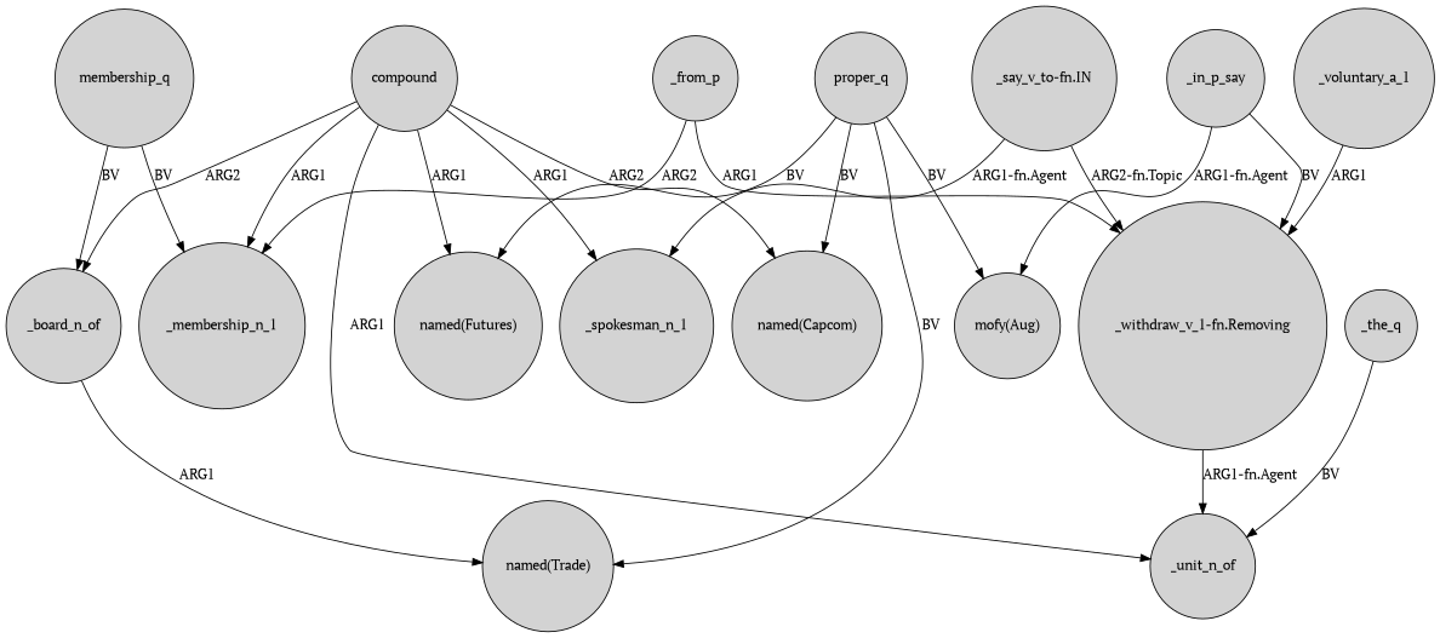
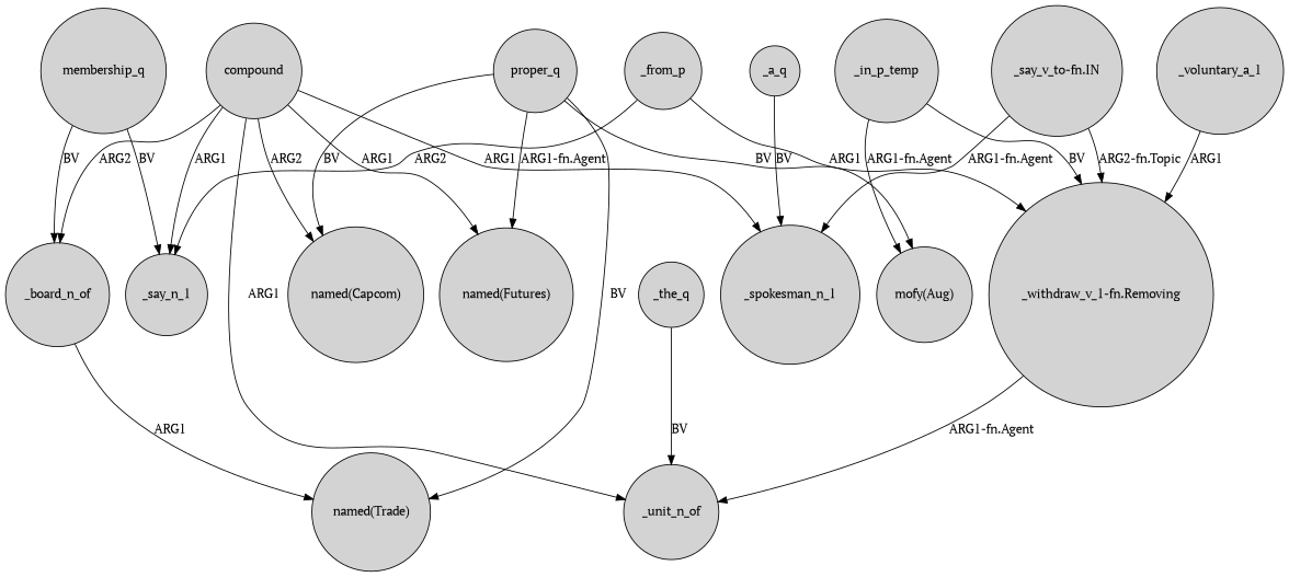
  digraph {
    fontname="PT Serif"
    node [fontname="PT Serif" shape=circle style=filled]
    edge [fontname="PT Serif"]
    n1 [label=membership_q]
-   _membership_n_1
+   _membership_n_1 [label=_say_n_1]
    _board_n_of
    "named(Trade)"
    proper_q
    "named(Futures)"
    "named(Capcom)"
    "mofy(Aug)"
    compound
    _unit_n_of
    _spokesman_n_1
    "_withdraw_v_1-fn.Removing"
    "_say_v_to-fn.IN"
-   _in_p_temp [label=_in_p_say]
+   _in_p_temp
    _from_p
+   _a_q
    _voluntary_a_1
    _the_q
    n1 -> _membership_n_1 [label=BV]
    n1 -> _board_n_of [label=BV]
    _board_n_of -> "named(Trade)" [label=ARG1]
    proper_q -> "named(Trade)" [label=BV]
-   proper_q -> "named(Futures)" [label=BV]
+   proper_q -> "named(Futures)" [label="ARG1-fn.Agent"]
    proper_q -> "named(Capcom)" [label=BV]
    proper_q -> "mofy(Aug)" [label=BV]
    compound -> _membership_n_1 [label=ARG1]
    compound -> _board_n_of [label=ARG2]
    compound -> "named(Futures)" [label=ARG1]
    compound -> "named(Capcom)" [label=ARG2]
    compound -> _unit_n_of [label=ARG1]
    compound -> _spokesman_n_1 [label=ARG1]
    "_withdraw_v_1-fn.Removing" -> _unit_n_of [label="ARG1-fn.Agent"]
    "_say_v_to-fn.IN" -> _spokesman_n_1 [label="ARG1-fn.Agent"]
    "_say_v_to-fn.IN" -> "_withdraw_v_1-fn.Removing" [label="ARG2-fn.Topic"]
    _in_p_temp -> "mofy(Aug)" [label="ARG1-fn.Agent"]
    _in_p_temp -> "_withdraw_v_1-fn.Removing" [label=BV]
    _from_p -> _membership_n_1 [label=ARG2]
    _from_p -> "_withdraw_v_1-fn.Removing" [label=ARG1]
+   _a_q -> _spokesman_n_1 [label=BV]
    _voluntary_a_1 -> "_withdraw_v_1-fn.Removing" [label=ARG1]
    _the_q -> _unit_n_of [label=BV]
  }
